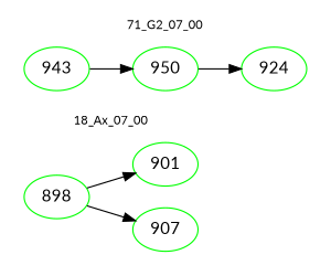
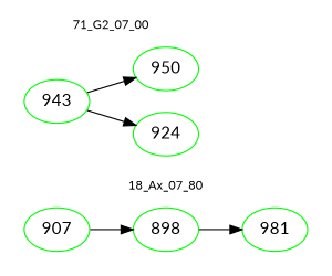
  digraph {
    fontname=Lato
    rankdir=LR
    node [color=green fontname=Lato]
    edge [color=black fontname=Lato]
    n1 [label=898]
    n2 [label=907]
-   n3 [label=901]
+   n3 [label=981]
    n4 [label=943]
    n5 [label=924]
    n6 [label=950]
    subgraph cluster_1 {
      color=white
      fontsize=10
-     label="18_Ax_07_00"
+     label="18_Ax_07_80"
      n1
      n2
      n3
    }
    subgraph cluster_2 {
      color=white
      fontsize=10
      label="71_G2_07_00"
      n4
      n5
      n6
    }
-   n1 -> n2
+   n2 -> n1
    n1 -> n3
-   n6 -> n5
+   n4 -> n5
    n4 -> n6
  }
